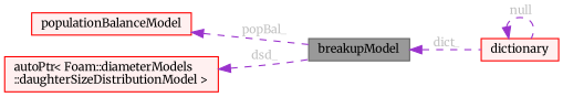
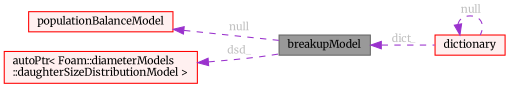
  digraph {
    fontname=Merriweather
    rankdir=LR
    node [color=red fillcolor="#FFF0F0" fontname=Merriweather fontsize=10 shape=box style=filled]
    edge [color=darkorchid3 dir=back fontcolor=grey fontname=Merriweather fontsize=10 labelfontname=Helvetica labelfontsize=10 style=dashed]
    n1 [color=gray40 fillcolor=grey60 fontcolor=black height=0.2 label=breakupModel width=0.4]
    n2 [height=0.2 label=dictionary width=0.4]
    n3 [height=0.2 label=populationBalanceModel width=0.4]
    n4 [height=0.2 label="autoPtr\< Foam::diameterModels\l::daughterSizeDistributionModel \>" width=0.4]
    n1 -> n2 [label=" dict_"]
    n2 -> n2 [label=" null"]
-   n3 -> n1 [label=" popBal_"]
+   n3 -> n1 [label=" null"]
    n4 -> n1 [label=" dsd_"]
  }
